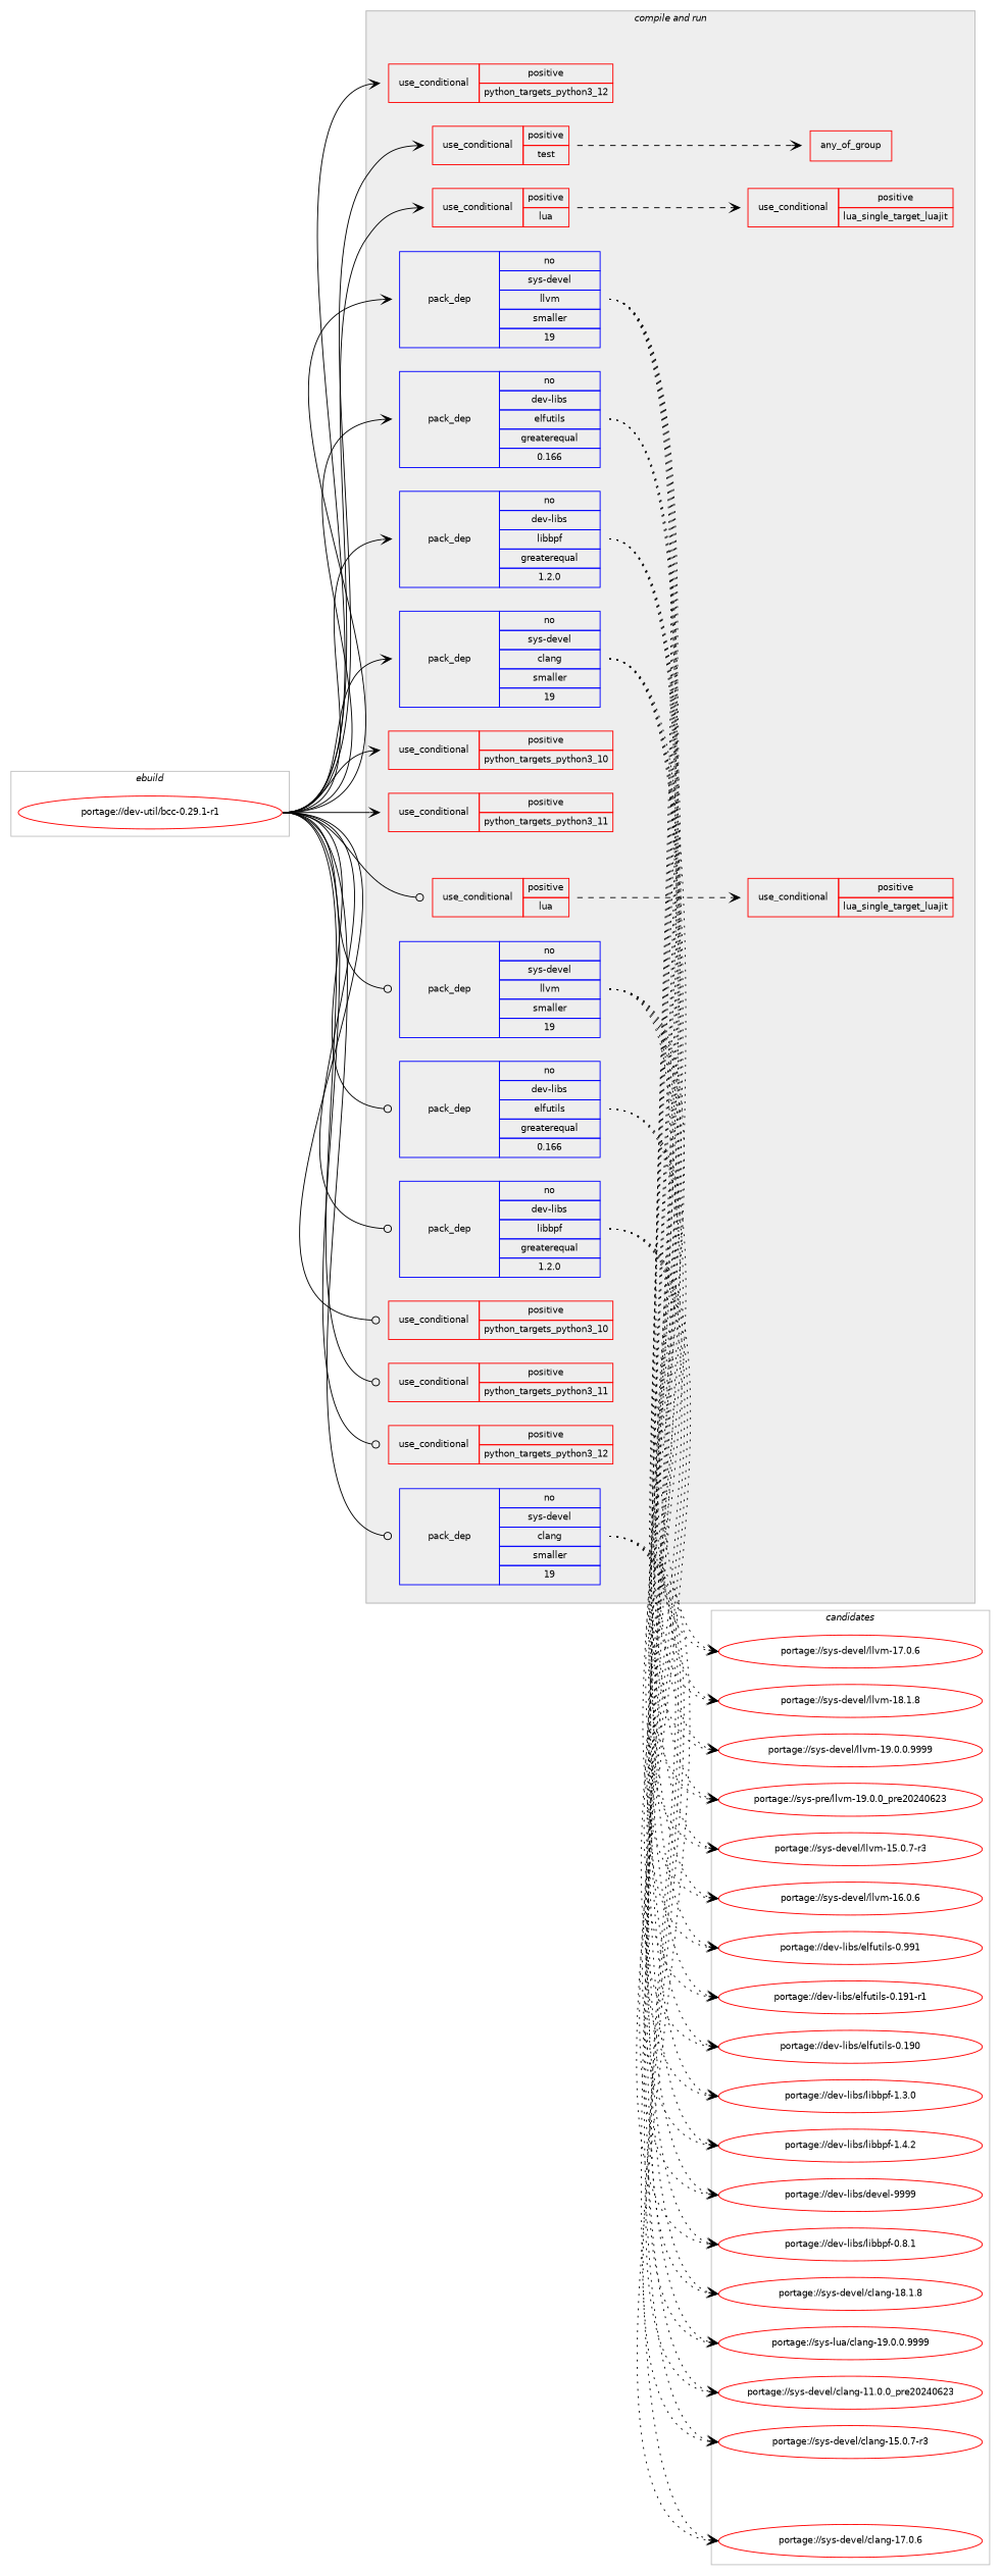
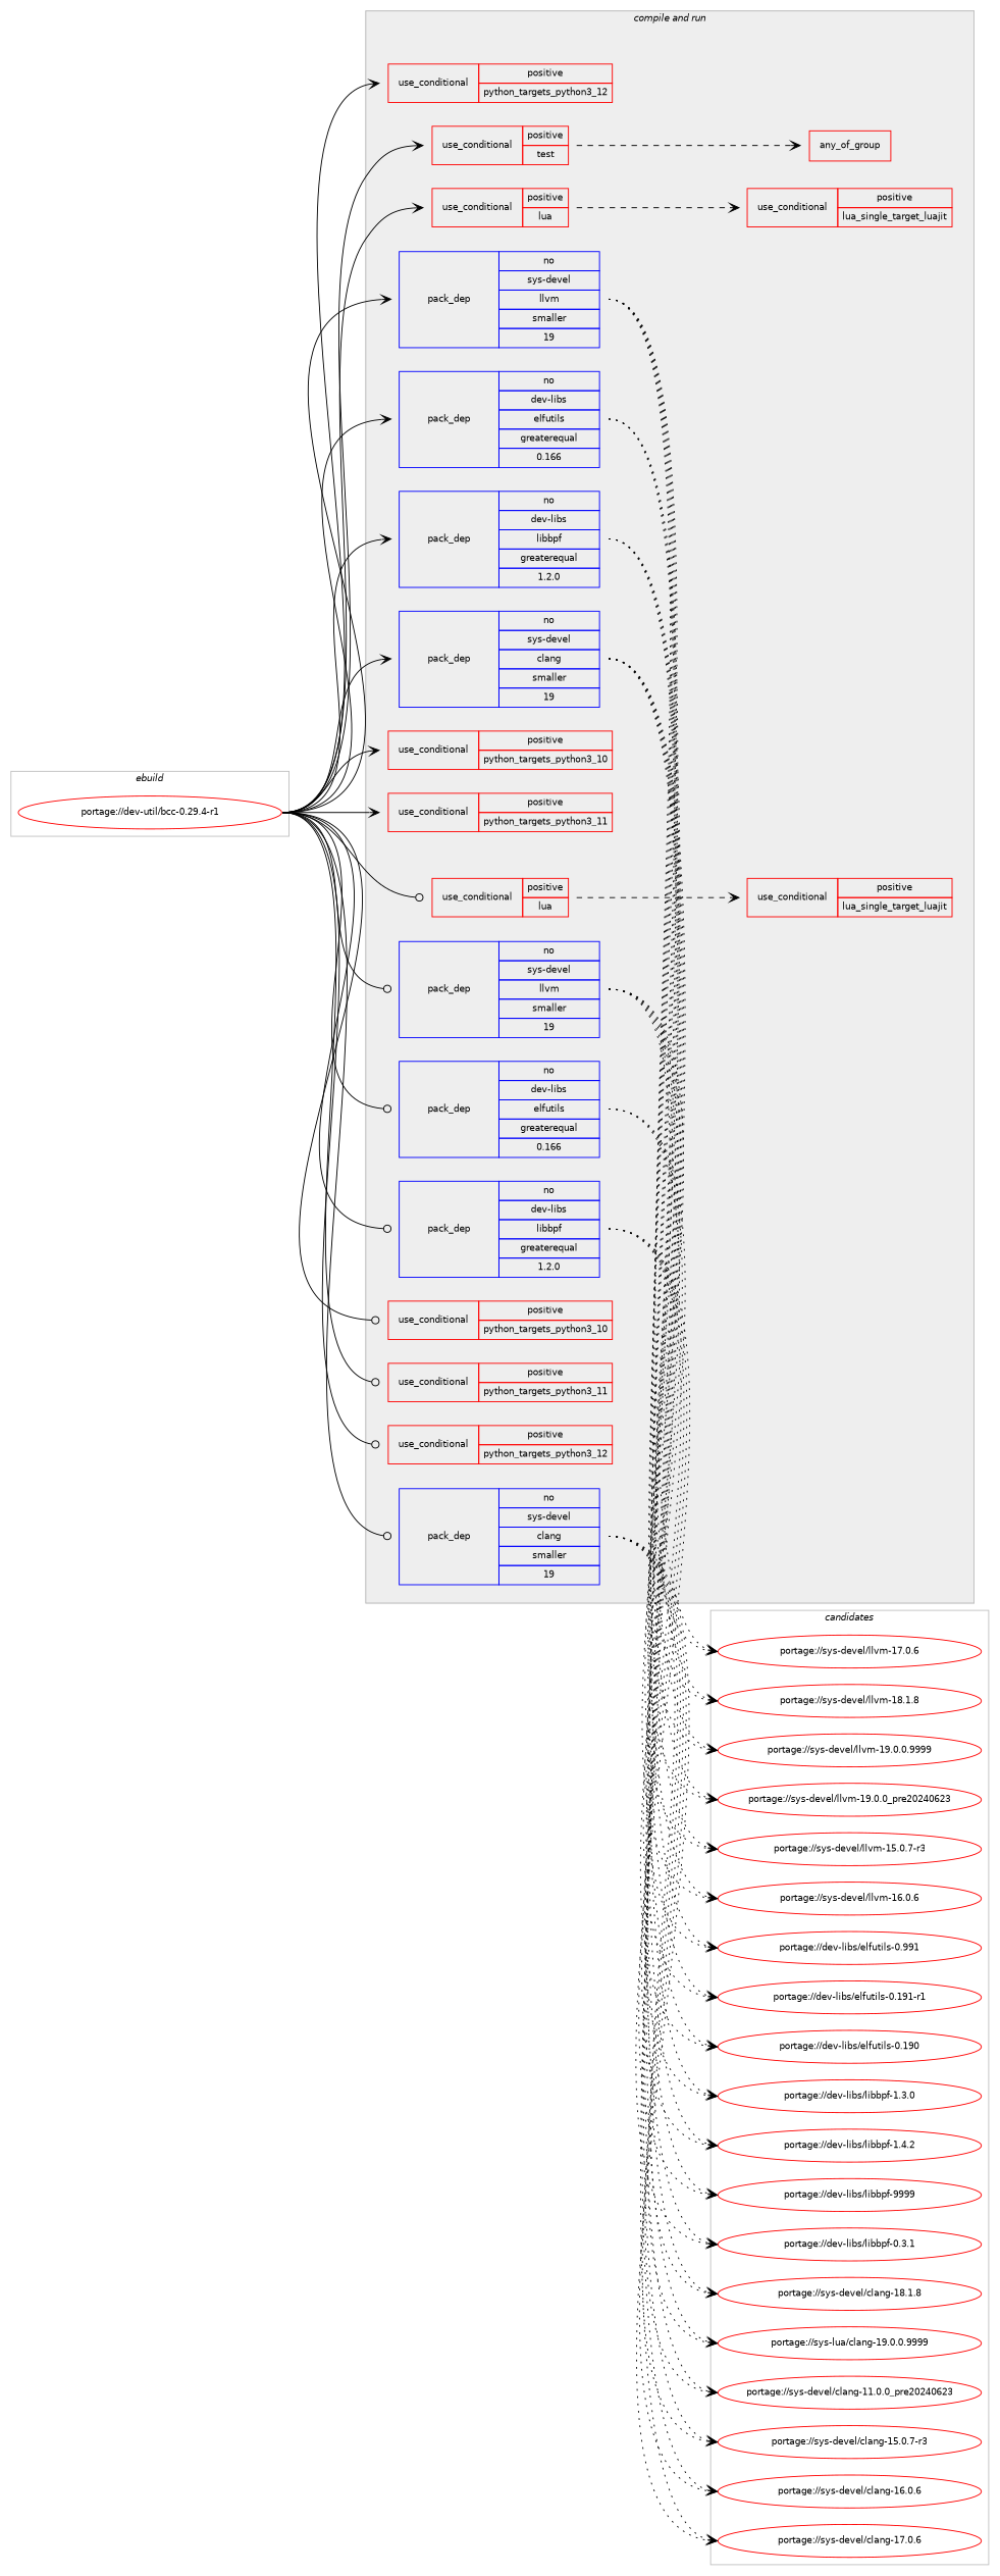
  digraph {
    compound=true
    concentrate=true
    fontname=Helvetica
    fontsize=10
    newrank=true
    rankdir=LR
    ranksep=1.5
    node [color=red fontname=Helvetica fontsize=10]
    edge [arrowhead=vee headport=w style=dotted tailport=e weight=100]
-   n1 [label="portage://dev-util/bcc-0.29.1-r1" width=4]
+   n1 [label="portage://dev-util/bcc-0.29.4-r1" width=4]
    n2 [label=<<TABLE BORDER="0" CELLBORDER="1" CELLSPACING="0" CELLPADDING="4"><TR><TD ROWSPAN="3" CELLPADDING="10">use_conditional</TD></TR><TR><TD>positive</TD></TR><TR><TD>lua_single_target_luajit</TD></TR></TABLE>> shape=none]
    n3 [label=<<TABLE BORDER="0" CELLBORDER="1" CELLSPACING="0" CELLPADDING="4"><TR><TD ROWSPAN="3" CELLPADDING="10">use_conditional</TD></TR><TR><TD>positive</TD></TR><TR><TD>lua</TD></TR></TABLE>> shape=none]
    n4 [label=<<TABLE BORDER="0" CELLBORDER="1" CELLSPACING="0" CELLPADDING="4"><TR><TD ROWSPAN="3" CELLPADDING="10">use_conditional</TD></TR><TR><TD>positive</TD></TR><TR><TD>python_targets_python3_10</TD></TR></TABLE>> shape=none]
    n5 [label=<<TABLE BORDER="0" CELLBORDER="1" CELLSPACING="0" CELLPADDING="4"><TR><TD ROWSPAN="3" CELLPADDING="10">use_conditional</TD></TR><TR><TD>positive</TD></TR><TR><TD>python_targets_python3_11</TD></TR></TABLE>> shape=none]
    n6 [label=<<TABLE BORDER="0" CELLBORDER="1" CELLSPACING="0" CELLPADDING="4"><TR><TD ROWSPAN="3" CELLPADDING="10">use_conditional</TD></TR><TR><TD>positive</TD></TR><TR><TD>python_targets_python3_12</TD></TR></TABLE>> shape=none]
    n7 [label=<<TABLE BORDER="0" CELLBORDER="1" CELLSPACING="0" CELLPADDING="4"><TR><TD CELLPADDING="10">any_of_group</TD></TR></TABLE>> shape=none]
    n8 [label=<<TABLE BORDER="0" CELLBORDER="1" CELLSPACING="0" CELLPADDING="4"><TR><TD ROWSPAN="3" CELLPADDING="10">use_conditional</TD></TR><TR><TD>positive</TD></TR><TR><TD>test</TD></TR></TABLE>> shape=none]
    n9 [color=blue label=<<TABLE BORDER="0" CELLBORDER="1" CELLSPACING="0" CELLPADDING="4" WIDTH="220"><TR><TD ROWSPAN="6" CELLPADDING="30">pack_dep</TD></TR><TR><TD WIDTH="110">no</TD></TR><TR><TD>dev-libs</TD></TR><TR><TD>elfutils</TD></TR><TR><TD>greaterequal</TD></TR><TR><TD>0.166</TD></TR></TABLE>> shape=none]
    n10 [color=blue label=<<TABLE BORDER="0" CELLBORDER="1" CELLSPACING="0" CELLPADDING="4" WIDTH="220"><TR><TD ROWSPAN="6" CELLPADDING="30">pack_dep</TD></TR><TR><TD WIDTH="110">no</TD></TR><TR><TD>dev-libs</TD></TR><TR><TD>libbpf</TD></TR><TR><TD>greaterequal</TD></TR><TR><TD>1.2.0</TD></TR></TABLE>> shape=none]
    n11 [color=blue label=<<TABLE BORDER="0" CELLBORDER="1" CELLSPACING="0" CELLPADDING="4" WIDTH="220"><TR><TD ROWSPAN="6" CELLPADDING="30">pack_dep</TD></TR><TR><TD WIDTH="110">no</TD></TR><TR><TD>sys-devel</TD></TR><TR><TD>clang</TD></TR><TR><TD>smaller</TD></TR><TR><TD>19</TD></TR></TABLE>> shape=none]
    n12 [color=blue label=<<TABLE BORDER="0" CELLBORDER="1" CELLSPACING="0" CELLPADDING="4" WIDTH="220"><TR><TD ROWSPAN="6" CELLPADDING="30">pack_dep</TD></TR><TR><TD WIDTH="110">no</TD></TR><TR><TD>sys-devel</TD></TR><TR><TD>llvm</TD></TR><TR><TD>smaller</TD></TR><TR><TD>19</TD></TR></TABLE>> shape=none]
    n13 [label=<<TABLE BORDER="0" CELLBORDER="1" CELLSPACING="0" CELLPADDING="4"><TR><TD ROWSPAN="3" CELLPADDING="10">use_conditional</TD></TR><TR><TD>positive</TD></TR><TR><TD>lua_single_target_luajit</TD></TR></TABLE>> shape=none]
    n14 [label=<<TABLE BORDER="0" CELLBORDER="1" CELLSPACING="0" CELLPADDING="4"><TR><TD ROWSPAN="3" CELLPADDING="10">use_conditional</TD></TR><TR><TD>positive</TD></TR><TR><TD>lua</TD></TR></TABLE>> shape=none]
    n15 [label=<<TABLE BORDER="0" CELLBORDER="1" CELLSPACING="0" CELLPADDING="4"><TR><TD ROWSPAN="3" CELLPADDING="10">use_conditional</TD></TR><TR><TD>positive</TD></TR><TR><TD>python_targets_python3_10</TD></TR></TABLE>> shape=none]
    n16 [label=<<TABLE BORDER="0" CELLBORDER="1" CELLSPACING="0" CELLPADDING="4"><TR><TD ROWSPAN="3" CELLPADDING="10">use_conditional</TD></TR><TR><TD>positive</TD></TR><TR><TD>python_targets_python3_11</TD></TR></TABLE>> shape=none]
    n17 [label=<<TABLE BORDER="0" CELLBORDER="1" CELLSPACING="0" CELLPADDING="4"><TR><TD ROWSPAN="3" CELLPADDING="10">use_conditional</TD></TR><TR><TD>positive</TD></TR><TR><TD>python_targets_python3_12</TD></TR></TABLE>> shape=none]
    n18 [color=blue label=<<TABLE BORDER="0" CELLBORDER="1" CELLSPACING="0" CELLPADDING="4" WIDTH="220"><TR><TD ROWSPAN="6" CELLPADDING="30">pack_dep</TD></TR><TR><TD WIDTH="110">no</TD></TR><TR><TD>dev-libs</TD></TR><TR><TD>elfutils</TD></TR><TR><TD>greaterequal</TD></TR><TR><TD>0.166</TD></TR></TABLE>> shape=none]
    n19 [color=blue label=<<TABLE BORDER="0" CELLBORDER="1" CELLSPACING="0" CELLPADDING="4" WIDTH="220"><TR><TD ROWSPAN="6" CELLPADDING="30">pack_dep</TD></TR><TR><TD WIDTH="110">no</TD></TR><TR><TD>dev-libs</TD></TR><TR><TD>libbpf</TD></TR><TR><TD>greaterequal</TD></TR><TR><TD>1.2.0</TD></TR></TABLE>> shape=none]
    n20 [color=blue label=<<TABLE BORDER="0" CELLBORDER="1" CELLSPACING="0" CELLPADDING="4" WIDTH="220"><TR><TD ROWSPAN="6" CELLPADDING="30">pack_dep</TD></TR><TR><TD WIDTH="110">no</TD></TR><TR><TD>sys-devel</TD></TR><TR><TD>clang</TD></TR><TR><TD>smaller</TD></TR><TR><TD>19</TD></TR></TABLE>> shape=none]
    n21 [color=blue label=<<TABLE BORDER="0" CELLBORDER="1" CELLSPACING="0" CELLPADDING="4" WIDTH="220"><TR><TD ROWSPAN="6" CELLPADDING="30">pack_dep</TD></TR><TR><TD WIDTH="110">no</TD></TR><TR><TD>sys-devel</TD></TR><TR><TD>llvm</TD></TR><TR><TD>smaller</TD></TR><TR><TD>19</TD></TR></TABLE>> shape=none]
    n22 [label="portage://dev-libs/elfutils-0.190" width=4]
    n23 [label="portage://dev-libs/elfutils-0.991" width=4]
    n24 [label="portage://dev-libs/elfutils-0.191-r1" width=4]
-   n25 [label="portage://dev-libs/libbpf-0.8.1" width=4]
+   n25 [label="portage://dev-libs/libbpf-0.3.1" width=4]
    n26 [label="portage://dev-libs/libbpf-1.3.0" width=4]
    n27 [label="portage://dev-libs/libbpf-1.4.2" width=4]
-   n28 [label="portage://dev-libs/devel-9999" width=4]
+   n28 [label="portage://dev-libs/libbpf-9999" width=4]
    n29 [label="portage://sys-devel/clang-15.0.7-r3" width=4]
+   n30 [label="portage://sys-devel/clang-16.0.6" width=4]
    n31 [label="portage://sys-devel/clang-17.0.6" width=4]
    n32 [label="portage://sys-devel/clang-18.1.8" width=4]
    n33 [label="portage://sys-lua/clang-19.0.0.9999" width=4]
    n34 [label="portage://sys-devel/clang-11.0.0_pre20240623" width=4]
    n35 [label="portage://sys-devel/llvm-15.0.7-r3" width=4]
    n36 [label="portage://sys-devel/llvm-16.0.6" width=4]
    n37 [label="portage://sys-devel/llvm-17.0.6" width=4]
    n38 [label="portage://sys-devel/llvm-18.1.8" width=4]
    n39 [label="portage://sys-devel/llvm-19.0.0.9999" width=4]
-   n40 [label="portage://sys-pre/llvm-19.0.0_pre20240623" width=4]
+   n40 [label="portage://sys-devel/llvm-19.0.0_pre20240623" width=4]
    subgraph cluster_1 {
      color=gray
      label=<<i>ebuild</i>>
      rank=same
      n1
    }
    subgraph cluster_2 {
      color=gray
      label=<<i>dependencies</i>>
      subgraph cluster_3 {
        color=gray
        fillcolor="#eeeeee"
        label=<<i>compile</i>>
        style=filled
        subgraph sub_4 {
          color=gray
          fillcolor="#eeeeee"
          label=<<i>compile</i>>
          style=filled
          n3
          subgraph sub_5 {
            color=gray
            fillcolor="#eeeeee"
            label=<<i>compile</i>>
            style=filled
            n2
          }
        }
        subgraph sub_6 {
          color=gray
          fillcolor="#eeeeee"
          label=<<i>compile</i>>
          style=filled
          n4
        }
        subgraph sub_7 {
          color=gray
          fillcolor="#eeeeee"
          label=<<i>compile</i>>
          style=filled
          n5
        }
        subgraph sub_8 {
          color=gray
          fillcolor="#eeeeee"
          label=<<i>compile</i>>
          style=filled
          n6
        }
        subgraph sub_9 {
          color=gray
          fillcolor="#eeeeee"
          label=<<i>compile</i>>
          style=filled
          n8
          subgraph sub_10 {
            color=gray
            fillcolor="#eeeeee"
            label=<<i>compile</i>>
            style=filled
            n7
          }
        }
        subgraph sub_11 {
          color=gray
          fillcolor="#eeeeee"
          label=<<i>compile</i>>
          style=filled
          n9
        }
        subgraph sub_12 {
          color=gray
          fillcolor="#eeeeee"
          label=<<i>compile</i>>
          style=filled
          n10
        }
        subgraph sub_13 {
          color=gray
          fillcolor="#eeeeee"
          label=<<i>compile</i>>
          style=filled
          n11
        }
        subgraph sub_14 {
          color=gray
          fillcolor="#eeeeee"
          label=<<i>compile</i>>
          style=filled
          n12
        }
      }
      subgraph cluster_15 {
        color=gray
        fillcolor="#eeeeee"
        label=<<i>run</i>>
        style=filled
        subgraph sub_16 {
          color=gray
          fillcolor="#eeeeee"
          label=<<i>run</i>>
          style=filled
          n14
          subgraph sub_17 {
            color=gray
            fillcolor="#eeeeee"
            label=<<i>run</i>>
            style=filled
            n13
          }
        }
        subgraph sub_18 {
          color=gray
          fillcolor="#eeeeee"
          label=<<i>run</i>>
          style=filled
          n15
        }
        subgraph sub_19 {
          color=gray
          fillcolor="#eeeeee"
          label=<<i>run</i>>
          style=filled
          n16
        }
        subgraph sub_20 {
          color=gray
          fillcolor="#eeeeee"
          label=<<i>run</i>>
          style=filled
          n17
        }
        subgraph sub_21 {
          color=gray
          fillcolor="#eeeeee"
          label=<<i>run</i>>
          style=filled
          n18
        }
        subgraph sub_22 {
          color=gray
          fillcolor="#eeeeee"
          label=<<i>run</i>>
          style=filled
          n19
        }
        subgraph sub_23 {
          color=gray
          fillcolor="#eeeeee"
          label=<<i>run</i>>
          style=filled
          n20
        }
        subgraph sub_24 {
          color=gray
          fillcolor="#eeeeee"
          label=<<i>run</i>>
          style=filled
          n21
        }
      }
      subgraph cluster_25 {
        color=gray
        fillcolor="#eeeeee"
        label=<<i>compile and run</i>>
        style=filled
      }
    }
    subgraph cluster_26 {
      color=gray
      label=<<i>candidates</i>>
      rank=same
      subgraph sub_27 {
        color=black
        label=<<i>candidates</i>>
        nodesep=1
        rank=same
        n22
        n23
        n24
      }
      subgraph sub_28 {
        color=black
        label=<<i>candidates</i>>
        nodesep=1
        rank=same
        n25
        n26
        n27
        n28
      }
      subgraph sub_29 {
        color=black
        label=<<i>candidates</i>>
        nodesep=1
        rank=same
        n29
+       n30
        n31
        n32
        n33
        n34
      }
      subgraph sub_30 {
        color=black
        label=<<i>candidates</i>>
        nodesep=1
        rank=same
        n35
        n36
        n37
        n38
        n39
        n40
      }
      subgraph sub_31 {
        color=black
        label=<<i>candidates</i>>
        nodesep=1
        rank=same
        n22
        n23
        n24
      }
      subgraph sub_32 {
        color=black
        label=<<i>candidates</i>>
        nodesep=1
        rank=same
        n25
        n26
        n27
        n28
      }
      subgraph sub_33 {
        color=black
        label=<<i>candidates</i>>
        nodesep=1
        rank=same
        n29
+       n30
        n31
        n32
        n33
        n34
      }
      subgraph sub_34 {
        color=black
        label=<<i>candidates</i>>
        nodesep=1
        rank=same
        n35
        n36
        n37
        n38
        n39
        n40
      }
    }
    n1 -> n3 [style=solid weight=20]
    n1 -> n4 [style=solid weight=20]
    n1 -> n5 [style=solid weight=20]
    n1 -> n6 [style=solid weight=20]
    n1 -> n8 [style=solid weight=20]
    n1 -> n9 [style=solid weight=20]
    n1 -> n10 [style=solid weight=20]
    n1 -> n11 [style=solid weight=20]
    n1 -> n12 [style=solid weight=20]
    n1 -> n14 [arrowhead=odot style=solid weight=20]
    n1 -> n15 [arrowhead=odot style=solid weight=20]
    n1 -> n16 [arrowhead=odot style=solid weight=20]
    n1 -> n17 [arrowhead=odot style=solid weight=20]
    n1 -> n18 [arrowhead=odot style=solid weight=20]
    n1 -> n19 [arrowhead=odot style=solid weight=20]
    n1 -> n20 [arrowhead=odot style=solid weight=20]
    n1 -> n21 [arrowhead=odot style=solid weight=20]
    n3 -> n2 [style=dashed weight=20]
    n8 -> n7 [style=dashed weight=20]
    n9 -> n22
    n9 -> n23
    n9 -> n24
    n10 -> n25
    n10 -> n26
    n10 -> n27
    n10 -> n28
    n11 -> n29
+   n11 -> n30
    n11 -> n31
    n11 -> n32
    n11 -> n33
    n11 -> n34
    n12 -> n35
    n12 -> n36
    n12 -> n37
    n12 -> n38
    n12 -> n39
    n12 -> n40
    n14 -> n13 [style=dashed weight=20]
    n18 -> n22
    n18 -> n23
    n18 -> n24
    n19 -> n25
    n19 -> n26
    n19 -> n27
    n19 -> n28
    n20 -> n29
+   n20 -> n30
    n20 -> n31
    n20 -> n32
    n20 -> n33
    n20 -> n34
    n21 -> n35
    n21 -> n36
    n21 -> n37
    n21 -> n38
    n21 -> n39
    n21 -> n40
  }
